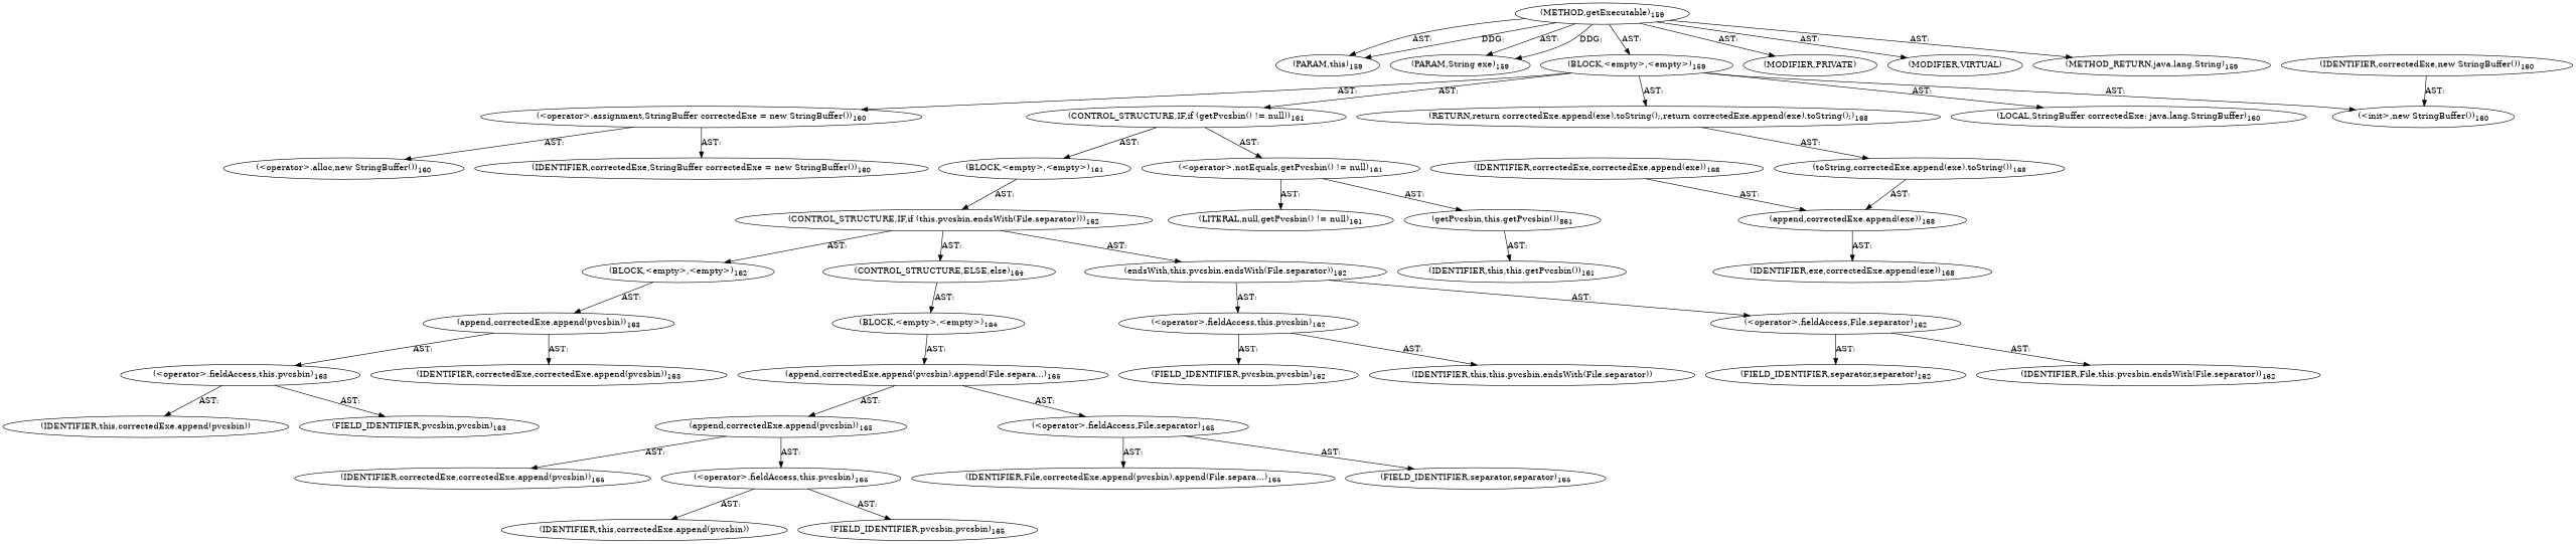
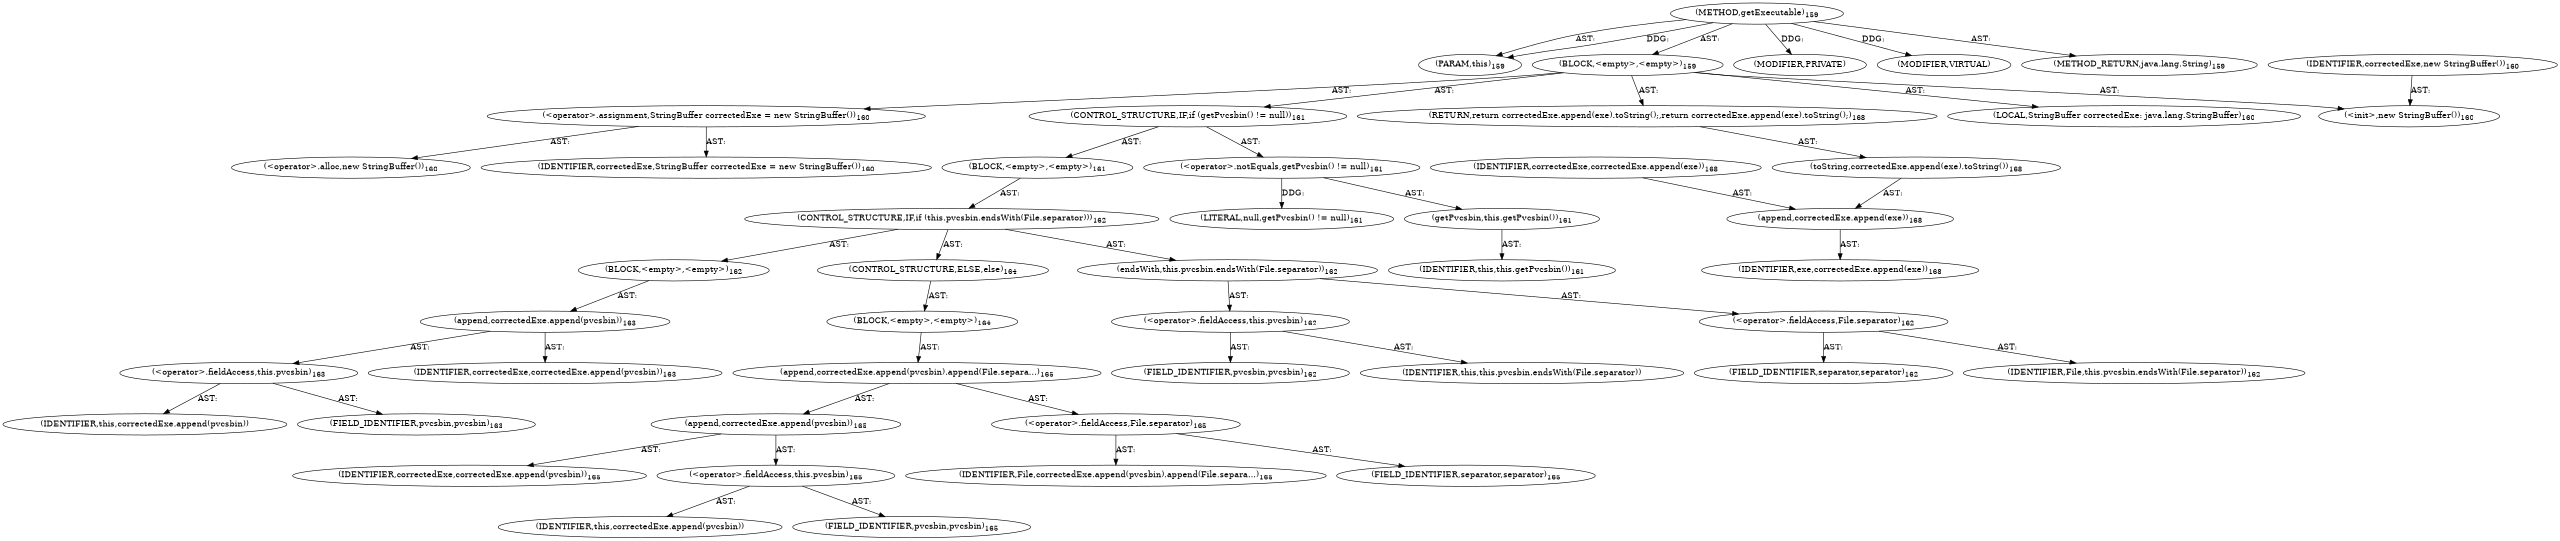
  digraph {
    n1 [label=<(METHOD,getExecutable)<SUB>159</SUB>>]
    n2 [label=<(PARAM,this)<SUB>159</SUB>>]
-   n3 [label=<(PARAM,String exe)<SUB>159</SUB>>]
    n4 [label=<(BLOCK,&lt;empty&gt;,&lt;empty&gt;)<SUB>159</SUB>>]
    n5 [label=<(MODIFIER,PRIVATE)>]
    n6 [label=<(MODIFIER,VIRTUAL)>]
    n7 [label=<(METHOD_RETURN,java.lang.String)<SUB>159</SUB>>]
    n8 [label=<(LOCAL,StringBuffer correctedExe: java.lang.StringBuffer)<SUB>160</SUB>>]
    n9 [label=<(&lt;operator&gt;.assignment,StringBuffer correctedExe = new StringBuffer())<SUB>160</SUB>>]
    n10 [label=<(&lt;init&gt;,new StringBuffer())<SUB>160</SUB>>]
    n11 [label=<(CONTROL_STRUCTURE,IF,if (getPvcsbin() != null))<SUB>161</SUB>>]
    n12 [label=<(RETURN,return correctedExe.append(exe).toString();,return correctedExe.append(exe).toString();)<SUB>168</SUB>>]
    n13 [label=<(IDENTIFIER,correctedExe,StringBuffer correctedExe = new StringBuffer())<SUB>160</SUB>>]
    n14 [label=<(&lt;operator&gt;.alloc,new StringBuffer())<SUB>160</SUB>>]
    n15 [label=<(&lt;operator&gt;.notEquals,getPvcsbin() != null)<SUB>161</SUB>>]
    n16 [label=<(BLOCK,&lt;empty&gt;,&lt;empty&gt;)<SUB>161</SUB>>]
    n17 [label=<(toString,correctedExe.append(exe).toString())<SUB>168</SUB>>]
    n18 [label=<(IDENTIFIER,correctedExe,new StringBuffer())<SUB>160</SUB>>]
-   n19 [label=<(getPvcsbin,this.getPvcsbin())<SUB>861</SUB>>]
+   n19 [label=<(getPvcsbin,this.getPvcsbin())<SUB>161</SUB>>]
    n20 [label=<(LITERAL,null,getPvcsbin() != null)<SUB>161</SUB>>]
    n21 [label=<(CONTROL_STRUCTURE,IF,if (this.pvcsbin.endsWith(File.separator)))<SUB>162</SUB>>]
    n22 [label=<(IDENTIFIER,this,this.getPvcsbin())<SUB>161</SUB>>]
    n23 [label=<(endsWith,this.pvcsbin.endsWith(File.separator))<SUB>162</SUB>>]
    n24 [label=<(BLOCK,&lt;empty&gt;,&lt;empty&gt;)<SUB>162</SUB>>]
    n25 [label=<(CONTROL_STRUCTURE,ELSE,else)<SUB>164</SUB>>]
    n26 [label=<(&lt;operator&gt;.fieldAccess,this.pvcsbin)<SUB>162</SUB>>]
    n27 [label=<(&lt;operator&gt;.fieldAccess,File.separator)<SUB>162</SUB>>]
    n28 [label=<(append,correctedExe.append(pvcsbin))<SUB>163</SUB>>]
    n29 [label=<(BLOCK,&lt;empty&gt;,&lt;empty&gt;)<SUB>164</SUB>>]
    n30 [label=<(IDENTIFIER,this,this.pvcsbin.endsWith(File.separator))>]
    n31 [label=<(FIELD_IDENTIFIER,pvcsbin,pvcsbin)<SUB>162</SUB>>]
    n32 [label=<(IDENTIFIER,File,this.pvcsbin.endsWith(File.separator))<SUB>162</SUB>>]
    n33 [label=<(FIELD_IDENTIFIER,separator,separator)<SUB>162</SUB>>]
    n34 [label=<(IDENTIFIER,correctedExe,correctedExe.append(pvcsbin))<SUB>163</SUB>>]
    n35 [label=<(&lt;operator&gt;.fieldAccess,this.pvcsbin)<SUB>163</SUB>>]
    n36 [label=<(IDENTIFIER,this,correctedExe.append(pvcsbin))>]
    n37 [label=<(FIELD_IDENTIFIER,pvcsbin,pvcsbin)<SUB>163</SUB>>]
    n38 [label=<(append,correctedExe.append(pvcsbin).append(File.separa...)<SUB>165</SUB>>]
    n39 [label=<(append,correctedExe.append(pvcsbin))<SUB>165</SUB>>]
    n40 [label=<(&lt;operator&gt;.fieldAccess,File.separator)<SUB>165</SUB>>]
    n41 [label=<(IDENTIFIER,correctedExe,correctedExe.append(pvcsbin))<SUB>165</SUB>>]
    n42 [label=<(&lt;operator&gt;.fieldAccess,this.pvcsbin)<SUB>165</SUB>>]
    n43 [label=<(IDENTIFIER,File,correctedExe.append(pvcsbin).append(File.separa...)<SUB>165</SUB>>]
    n44 [label=<(FIELD_IDENTIFIER,separator,separator)<SUB>165</SUB>>]
    n45 [label=<(IDENTIFIER,this,correctedExe.append(pvcsbin))>]
    n46 [label=<(FIELD_IDENTIFIER,pvcsbin,pvcsbin)<SUB>165</SUB>>]
    n47 [label=<(append,correctedExe.append(exe))<SUB>168</SUB>>]
    n48 [label=<(IDENTIFIER,exe,correctedExe.append(exe))<SUB>168</SUB>>]
    n49 [label=<(IDENTIFIER,correctedExe,correctedExe.append(exe))<SUB>168</SUB>>]
    n1 -> n2 [label="AST: "]
    n1 -> n2 [label="DDG: "]
-   n1 -> n3 [label="AST: "]
-   n1 -> n3 [label="DDG: "]
    n1 -> n4 [label="AST: "]
-   n1 -> n5 [label="AST: "]
-   n1 -> n6 [label="AST: "]
+   n1 -> n5 [label="DDG: "]
+   n1 -> n6 [label="DDG: "]
    n1 -> n7 [label="AST: "]
    n4 -> n8 [label="AST: "]
    n4 -> n9 [label="AST: "]
    n4 -> n10 [label="AST: "]
    n4 -> n11 [label="AST: "]
    n4 -> n12 [label="AST: "]
    n9 -> n13 [label="AST: "]
    n9 -> n14 [label="AST: "]
    n11 -> n15 [label="AST: "]
    n11 -> n16 [label="AST: "]
    n12 -> n17 [label="AST: "]
    n15 -> n19 [label="AST: "]
-   n15 -> n20 [label="AST: "]
+   n15 -> n20 [label="DDG: "]
    n16 -> n21 [label="AST: "]
    n17 -> n47 [label="AST: "]
    n18 -> n10 [label="AST: "]
    n19 -> n22 [label="AST: "]
    n21 -> n23 [label="AST: "]
    n21 -> n24 [label="AST: "]
    n21 -> n25 [label="AST: "]
    n23 -> n26 [label="AST: "]
    n23 -> n27 [label="AST: "]
    n24 -> n28 [label="AST: "]
    n25 -> n29 [label="AST: "]
    n26 -> n30 [label="AST: "]
    n26 -> n31 [label="AST: "]
    n27 -> n32 [label="AST: "]
    n27 -> n33 [label="AST: "]
    n28 -> n34 [label="AST: "]
    n28 -> n35 [label="AST: "]
    n29 -> n38 [label="AST: "]
    n35 -> n36 [label="AST: "]
    n35 -> n37 [label="AST: "]
    n38 -> n39 [label="AST: "]
    n38 -> n40 [label="AST: "]
    n39 -> n41 [label="AST: "]
    n39 -> n42 [label="AST: "]
    n40 -> n43 [label="AST: "]
    n40 -> n44 [label="AST: "]
    n42 -> n45 [label="AST: "]
    n42 -> n46 [label="AST: "]
    n47 -> n48 [label="AST: "]
    n49 -> n47 [label="AST: "]
  }
